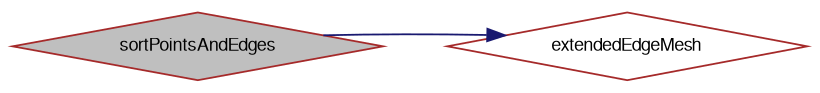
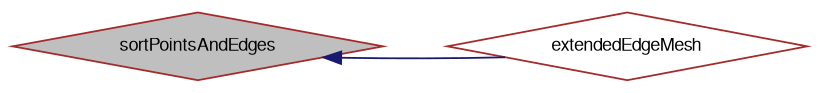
  digraph {
    rankdir=LR
    node [color=brown fontname=FreeSans fontsize=10 shape=diamond]
    n1 [fillcolor=grey75 fontcolor=black height=0.2 label=sortPointsAndEdges style=filled width=0.4]
    n2 [height=0.2 label=extendedEdgeMesh width=0.4]
-   n2 -> n1 [color=midnightblue dir=back fontname=FreeSans fontsize=10 labelfontname=FreeSans labelfontsize=10 style=solid]
+   n1 -> n2 [color=midnightblue dir=back fontname=FreeSans fontsize=10 labelfontname=FreeSans labelfontsize=10 style=solid]
  }
